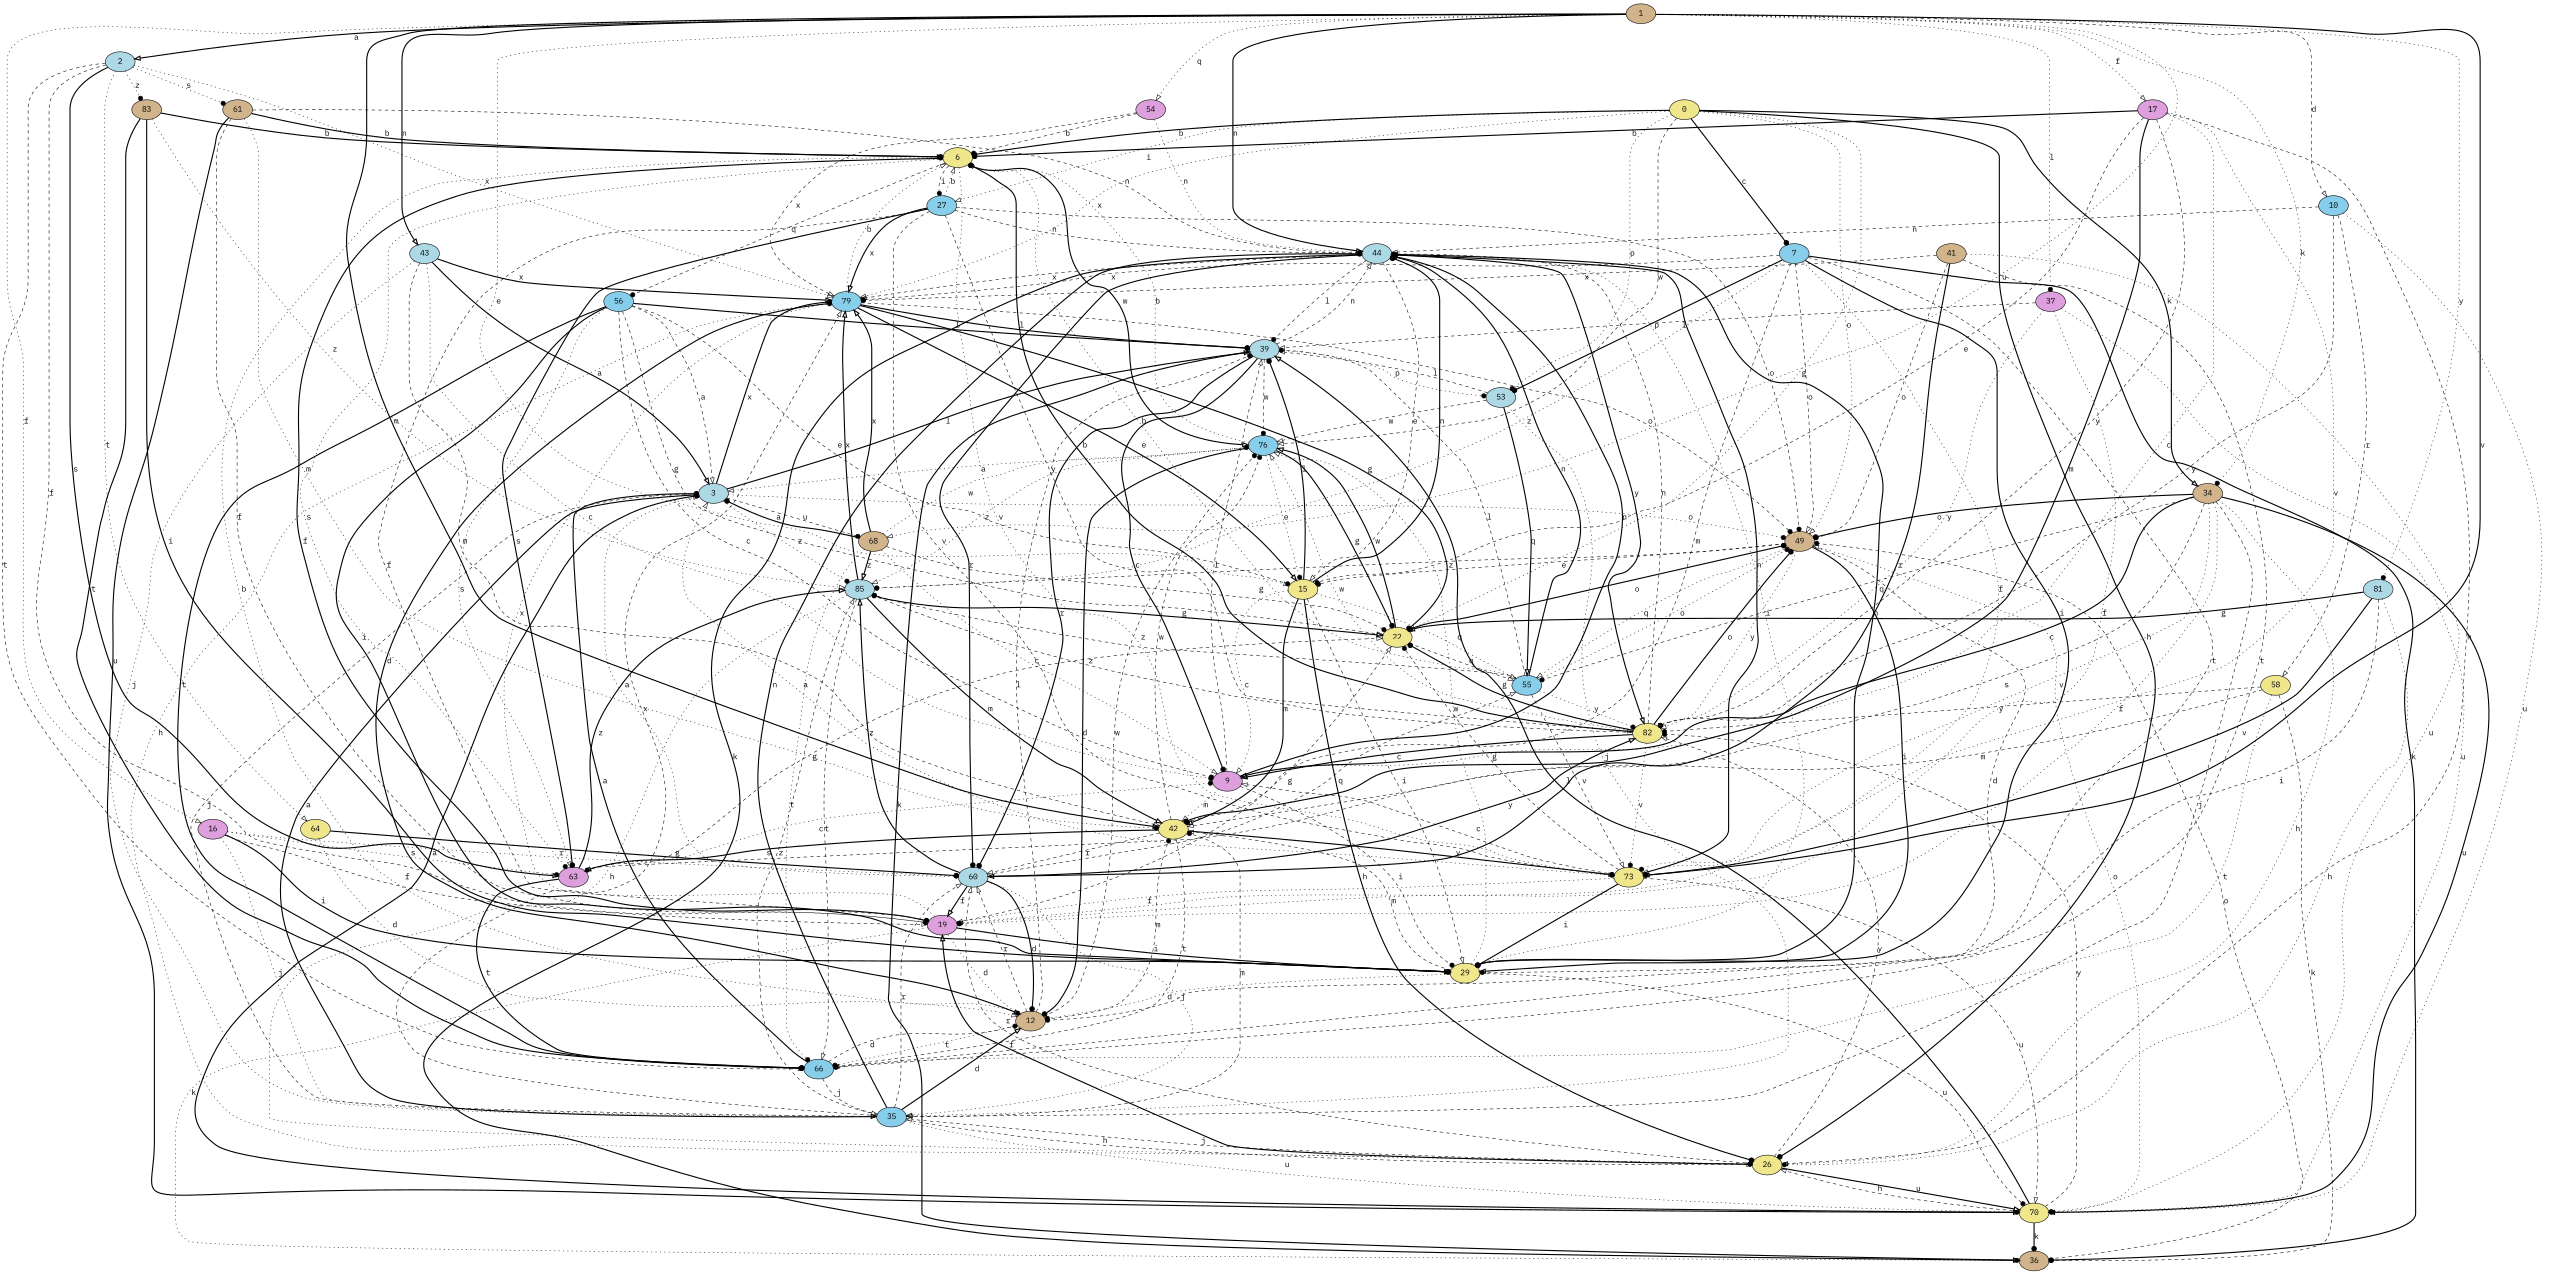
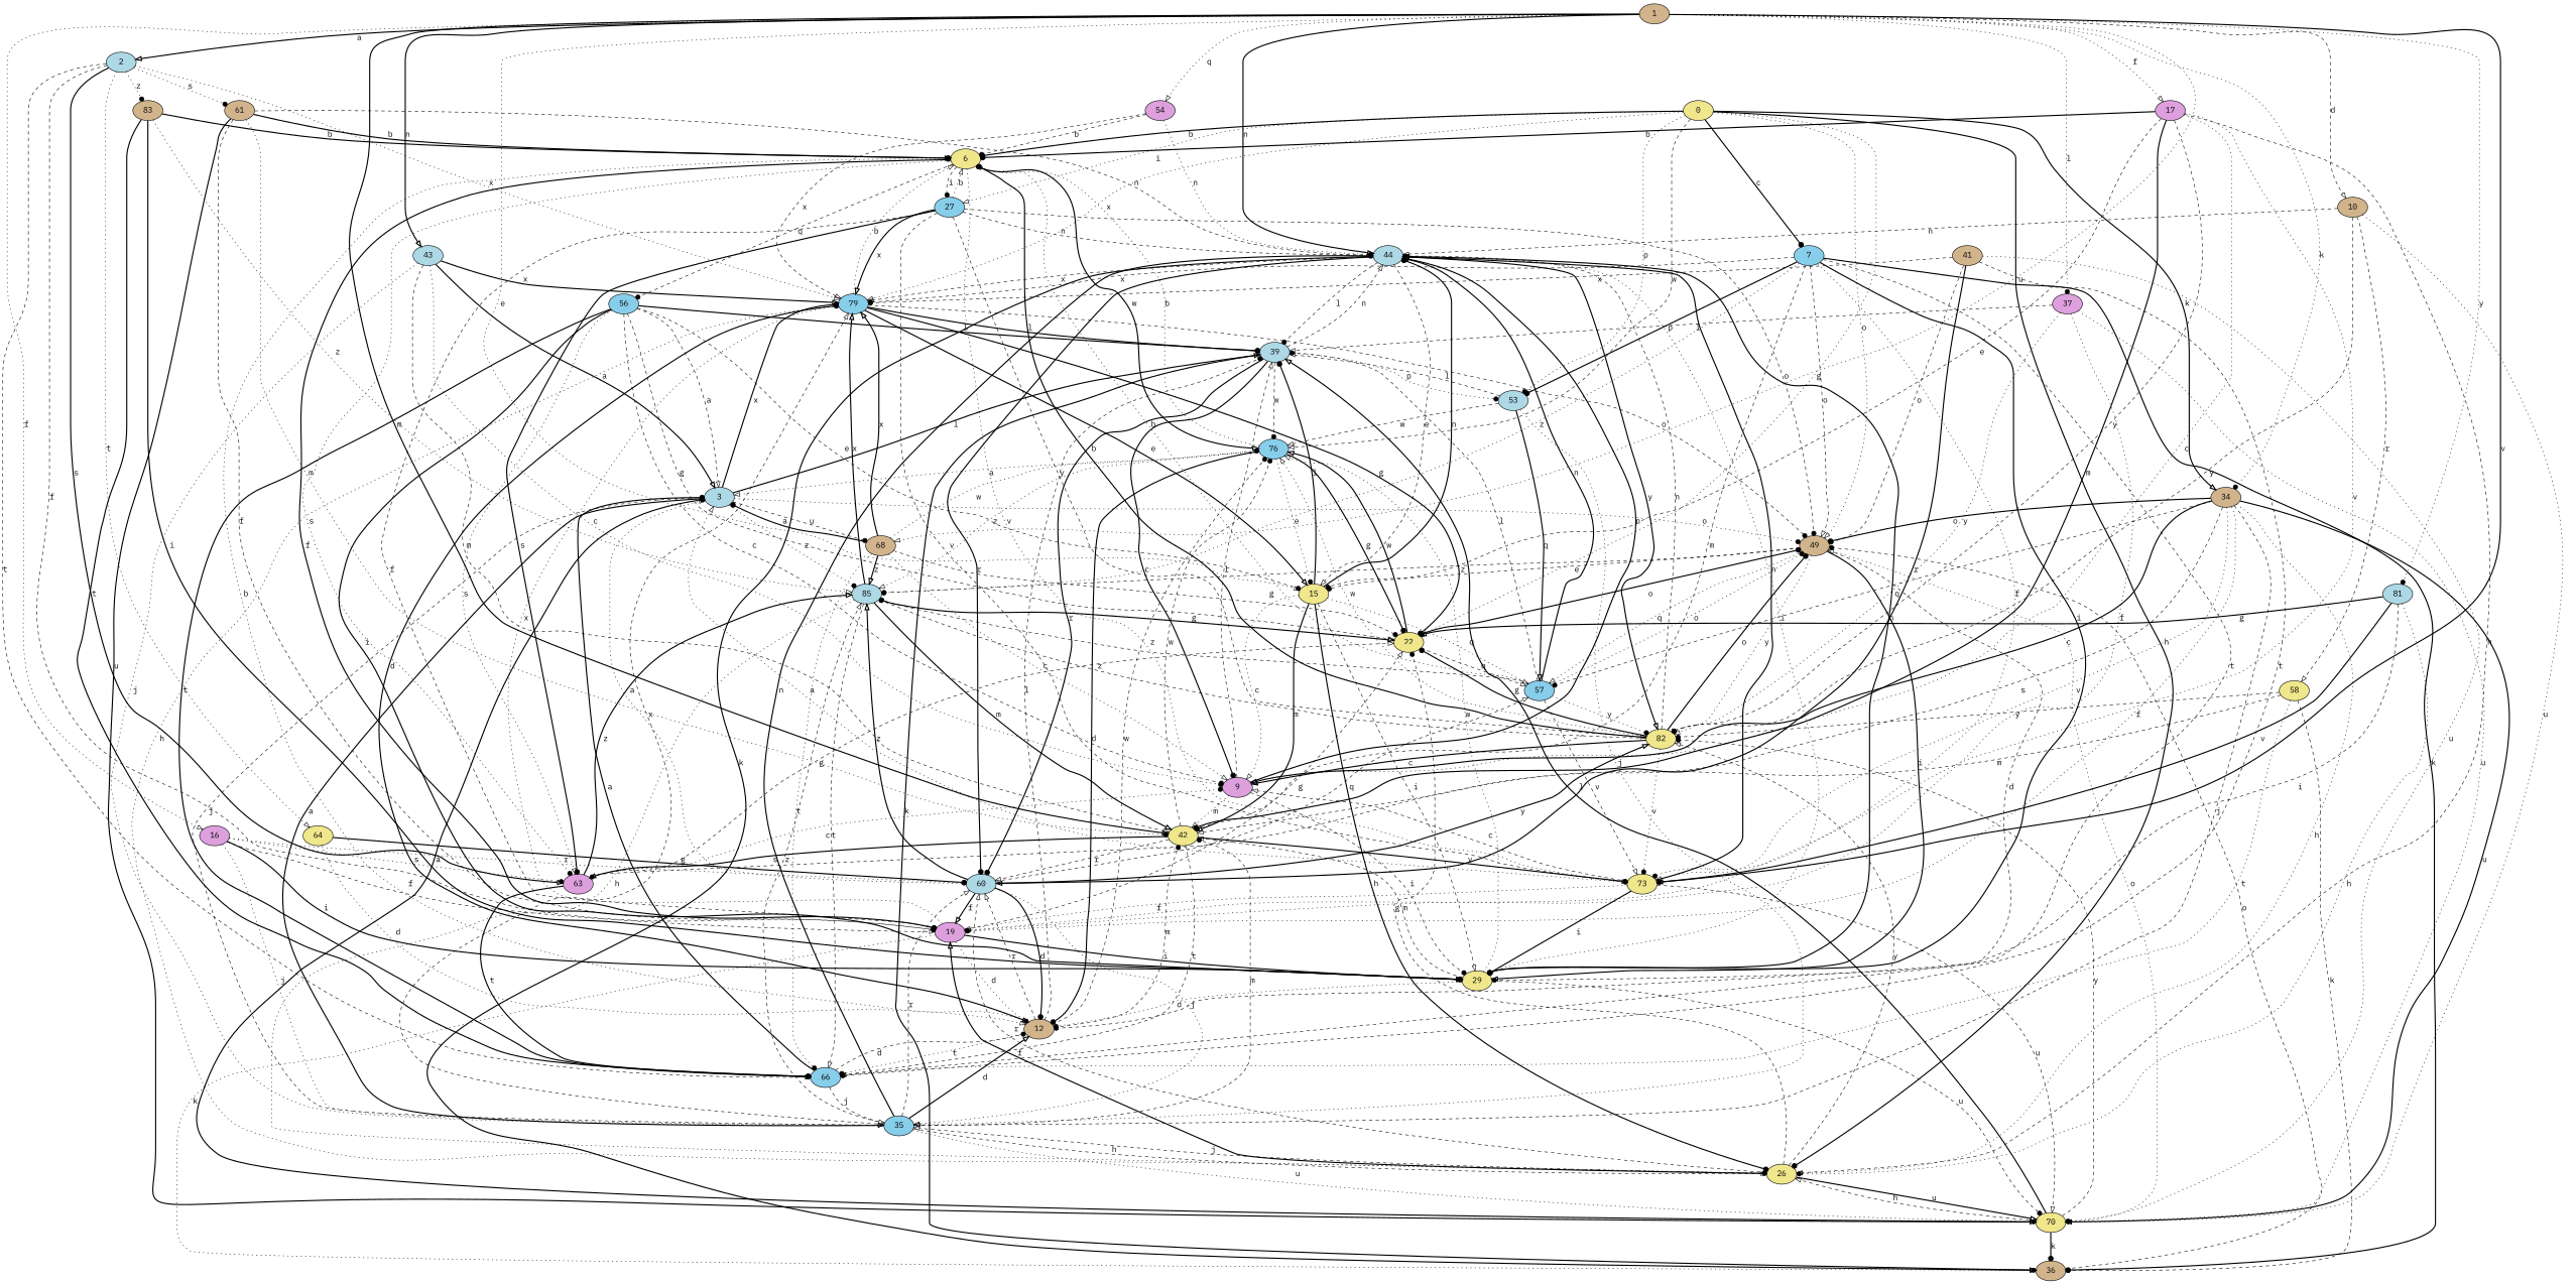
  strict digraph {
    fontname="IBM Plex Mono"
    node [fillcolor=khaki fontname="IBM Plex Mono" style=filled]
    edge [arrowhead=dot fontname="IBM Plex Mono" style=dashed]
    0
    6
    7 [fillcolor=skyblue]
    22
    26
    27 [fillcolor=skyblue]
    34 [fillcolor=tan]
    49 [fillcolor=tan]
    53 [fillcolor=lightblue]
    76 [fillcolor=skyblue]
    79 [fillcolor=skyblue]
    73
    19 [fillcolor=plum]
    63 [fillcolor=plum]
    56 [fillcolor=skyblue]
    42
    66 [fillcolor=skyblue]
    85 [fillcolor=lightblue]
    29
    36 [fillcolor=tan]
-   57 [fillcolor=skyblue label=55]
+   57 [fillcolor=skyblue]
    n22 [fillcolor=skyblue label=35]
    70
    82
    60 [fillcolor=lightblue]
    n26 [fillcolor=lightblue label=44]
    9 [fillcolor=plum]
    15
    12 [fillcolor=tan]
    39 [fillcolor=lightblue]
    3 [fillcolor=lightblue]
    1 [fillcolor=tan]
    2 [fillcolor=lightblue]
-   10 [fillcolor=skyblue]
+   10 [fillcolor=tan]
    16 [fillcolor=plum]
    17 [fillcolor=plum]
    37 [fillcolor=plum]
    43 [fillcolor=lightblue]
    54 [fillcolor=plum]
    68 [fillcolor=tan]
    81 [fillcolor=lightblue]
    61 [fillcolor=tan]
    64
    83 [fillcolor=tan]
    58
    41 [fillcolor=tan]
    0 -> 6 [label=b style=bold]
    0 -> 7 [label=c style=bold]
    0 -> 22 [label=g style=dotted]
    0 -> 26 [label=h style=bold]
    0 -> 27 [arrowhead=onormal label=i style=dotted]
    0 -> 34 [arrowhead=onormal label=k style=bold]
    0 -> 49 [arrowhead=onormal label=o style=dotted]
    0 -> 53 [label=p style=dotted]
    0 -> 76 [arrowhead=onormal label=w]
    0 -> 79 [arrowhead=onormal label=x style=dotted]
    6 -> 27 [label=i]
    6 -> 76 [arrowhead=onormal label=w style=bold]
    6 -> 73 [label=v style=dotted]
    6 -> 19 [label=f style=bold]
    6 -> 63 [label=s style=dotted]
    6 -> 56 [label=q]
    7 -> 49 [arrowhead=onormal label=o]
    7 -> 53 [label=p style=bold]
    7 -> 79 [label=x]
    7 -> 19 [arrowhead=onormal label=f style=dotted]
    7 -> 42 [label=m]
    7 -> 66 [arrowhead=onormal label=t]
    7 -> 85 [label=z style=dotted]
    7 -> 29 [label=i style=bold]
    7 -> 36 [label=k style=bold]
    22 -> 49 [label=o style=bold]
    22 -> 76 [arrowhead=onormal label=w style=bold]
    22 -> 57 [arrowhead=onormal label=q]
-   73 -> 22 [label=g]
+   26 -> 22 [label=g]
    26 -> 19 [arrowhead=onormal label=f style=bold]
    26 -> n22 [arrowhead=onormal label=j]
    26 -> 70 [arrowhead=onormal label=u style=bold]
    26 -> 82 [arrowhead=onormal label=y]
    26 -> 60 [arrowhead=onormal label=r]
    27 -> 6 [arrowhead=onormal label=b style=dotted]
    27 -> 49 [label=o]
    27 -> 79 [arrowhead=onormal label=x style=bold]
    27 -> 73 [arrowhead=onormal label=v]
    27 -> 19 [label=f]
    27 -> 63 [label=s style=bold]
    27 -> 82 [arrowhead=onormal label=y]
    27 -> n26 [label=n]
    34 -> 26 [arrowhead=onormal label=h style=dotted]
    34 -> 49 [label=o style=bold]
    34 -> 73 [arrowhead=onormal label=v style=dotted]
    34 -> 19 [label=f style=dotted]
    34 -> 63 [label=s]
    34 -> 57 [label=q]
    34 -> n22 [arrowhead=onormal label=j]
    34 -> 70 [arrowhead=onormal label=u style=bold]
    34 -> 9 [arrowhead=onormal label=c style=bold]
    49 -> 85 [label=z]
    49 -> 29 [arrowhead=onormal label=i style=bold]
    49 -> 57 [arrowhead=onormal label=q style=dotted]
    49 -> 82 [arrowhead=onormal label=y style=dotted]
    49 -> 15 [label=e]
    49 -> 12 [label=d]
    53 -> 76 [arrowhead=onormal label=w]
    53 -> 57 [arrowhead=onormal label=q style=bold]
    53 -> n22 [arrowhead=onormal label=j style=dotted]
    53 -> 39 [arrowhead=onormal label=l]
    76 -> 6 [label=b style=dotted]
    76 -> 22 [label=g style=bold]
    76 -> 85 [arrowhead=onormal label=z style=dotted]
    76 -> 15 [label=e style=dotted]
    76 -> 12 [label=d style=bold]
    76 -> 3 [arrowhead=onormal label=a style=dotted]
    79 -> 6 [arrowhead=onormal label=b style=dotted]
    79 -> 22 [label=g style=bold]
    79 -> 26 [label=h style=dotted]
    79 -> 49 [label=o]
    79 -> 15 [arrowhead=onormal label=e style=bold]
    79 -> 12 [arrowhead=onormal label=d style=bold]
    79 -> 39 [label=l style=bold]
    73 -> 19 [arrowhead=onormal label=f style=dotted]
    73 -> 29 [label=i style=bold]
    73 -> 70 [arrowhead=onormal label=u]
    73 -> n26 [arrowhead=onormal label=n style=bold]
    73 -> 9 [arrowhead=onormal label=c]
    73 -> 3 [arrowhead=onormal label=a style=dotted]
    19 -> 22 [arrowhead=onormal label=g]
    19 -> 79 [label=x style=dotted]
    19 -> 29 [label=i style=bold]
    19 -> 36 [label=k style=dotted]
    19 -> 12 [label=d style=dotted]
    63 -> 22 [arrowhead=onormal label=g]
    63 -> 66 [label=t style=bold]
    63 -> 85 [arrowhead=onormal label=z style=bold]
    63 -> 9 [label=c style=dotted]
    56 -> 22 [arrowhead=onormal label=g]
    56 -> 63 [arrowhead=onormal label=s style=dotted]
    56 -> 66 [label=t style=bold]
    56 -> 29 [arrowhead=onormal label=i style=bold]
    56 -> 9 [label=c]
    56 -> 15 [label=e]
    56 -> 39 [label=l style=bold]
    56 -> 3 [arrowhead=onormal label=a]
    42 -> 76 [label=w]
    42 -> 73 [label=v style=bold]
    42 -> 63 [arrowhead=onormal label=s style=bold]
    42 -> 66 [arrowhead=onormal label=t]
    42 -> 60 [arrowhead=onormal label=r]
    66 -> n22 [arrowhead=onormal label=j]
    66 -> 12 [label=d]
    66 -> 3 [label=a style=bold]
    85 -> 22 [arrowhead=onormal label=g style=bold]
    85 -> 26 [label=h style=dotted]
    85 -> 79 [arrowhead=onormal label=x style=bold]
    85 -> 42 [arrowhead=onormal label=m style=bold]
    85 -> 66 [arrowhead=onormal label=t]
    29 -> 76 [arrowhead=onormal label=w style=dotted]
    29 -> 42 [arrowhead=onormal label=m]
    29 -> 70 [label=u]
    29 -> n26 [label=n style=bold]
    29 -> 12 [label=d style=dotted]
    36 -> 49 [label=o]
    57 -> 6 [arrowhead=onormal label=b style=dotted]
    57 -> 49 [label=o style=dotted]
    57 -> 73 [arrowhead=onormal label=v]
    57 -> 85 [label=z]
    57 -> 82 [label=y style=dotted]
    57 -> n26 [arrowhead=onormal label=n style=bold]
    57 -> 39 [label=l]
    n22 -> 26 [arrowhead=onormal label=h]
    n22 -> 79 [arrowhead=onormal label=x]
    n22 -> 42 [label=m]
    n22 -> 85 [arrowhead=onormal label=z]
    n22 -> 70 [label=u style=dotted]
    n22 -> 60 [arrowhead=onormal label=r]
    n22 -> n26 [label=n style=bold]
    n22 -> 12 [arrowhead=onormal label=d style=bold]
    n22 -> 3 [label=a style=bold]
    70 -> 26 [arrowhead=onormal label=h]
    70 -> 49 [arrowhead=onormal label=o style=dotted]
    70 -> 36 [label=k style=bold]
    70 -> 82 [label=y]
    70 -> 39 [arrowhead=onormal label=l style=bold]
    70 -> 3 [label=a style=bold]
    82 -> 6 [label=b style=bold]
    82 -> 22 [label=g style=bold]
    82 -> 49 [label=o style=bold]
    82 -> 76 [arrowhead=onormal label=w style=dotted]
    82 -> 73 [label=v style=dotted]
    82 -> 85 [label=z]
    82 -> n26 [arrowhead=onormal label=n]
    82 -> 9 [arrowhead=onormal label=c style=bold]
    60 -> 19 [arrowhead=onormal label=f style=bold]
    60 -> 85 [arrowhead=onormal label=z style=bold]
    60 -> 57 [arrowhead=onormal label=q]
    60 -> n22 [arrowhead=onormal label=j style=dotted]
    60 -> 82 [arrowhead=onormal label=y style=bold]
    60 -> 12 [label=d style=bold]
    60 -> 3 [arrowhead=onormal label=a style=dotted]
    n26 -> 79 [arrowhead=onormal label=x]
    n26 -> 29 [label=i style=dotted]
    n26 -> 36 [arrowhead=onormal label=k style=bold]
    n26 -> 82 [arrowhead=onormal label=y style=bold]
    n26 -> 60 [label=r style=bold]
    n26 -> 15 [arrowhead=onormal label=e]
    n26 -> 39 [label=l]
    9 -> 42 [arrowhead=onormal label=m style=dotted]
    9 -> 29 [label=i]
    9 -> n26 [label=n style=bold]
    9 -> 39 [arrowhead=onormal label=l]
    15 -> 26 [label=h style=bold]
    15 -> 42 [arrowhead=onormal label=m style=bold]
    15 -> 29 [arrowhead=onormal label=i]
    15 -> 57 [arrowhead=onormal label=q style=dotted]
    15 -> n26 [label=n style=bold]
    15 -> 9 [arrowhead=onormal label=c style=dotted]
    15 -> 39 [label=l style=bold]
    12 -> 6 [label=b style=dotted]
    12 -> 76 [label=w]
    12 -> 42 [label=m]
    12 -> 66 [label=t style=dotted]
    12 -> 60 [arrowhead=onormal label=r]
    12 -> 39 [label=l]
    39 -> 53 [label=p style=dotted]
    39 -> 76 [label=w]
    39 -> 36 [arrowhead=onormal label=k style=bold]
    39 -> 60 [label=r style=bold]
    39 -> n26 [arrowhead=onormal label=n]
    39 -> 9 [label=c style=bold]
    3 -> 49 [label=o style=dotted]
    3 -> 79 [label=x style=bold]
    3 -> 85 [label=z style=dotted]
    3 -> n22 [arrowhead=onormal label=j]
    3 -> 39 [arrowhead=onormal label=l style=bold]
    3 -> 68 [label=u]
    1 -> 34 [label=k style=dotted]
    1 -> 73 [arrowhead=onormal label=v style=bold]
    1 -> 42 [arrowhead=onormal label=m style=bold]
    1 -> n26 [arrowhead=onormal label=n style=bold]
    1 -> 15 [arrowhead=onormal label=e style=dotted]
    1 -> 2 [arrowhead=onormal label=a style=bold]
    1 -> 10 [arrowhead=onormal label=d]
    1 -> 16 [arrowhead=onormal label=f style=dotted]
    1 -> 17 [arrowhead=onormal label=f style=dotted]
    1 -> 37 [label=l style=dotted]
    1 -> 43 [arrowhead=onormal label=n style=bold]
    1 -> 54 [arrowhead=onormal label=q style=dotted]
    1 -> 68 [arrowhead=onormal label=u style=dotted]
    1 -> 81 [label=y style=dotted]
    2 -> 79 [arrowhead=onormal label=x style=dotted]
    2 -> 19 [label=f]
    2 -> 63 [arrowhead=onormal label=s style=bold]
    2 -> 66 [arrowhead=onormal label=t]
    2 -> 61 [label=s style=dotted]
    2 -> 64 [arrowhead=onormal label=t style=dotted]
    2 -> 83 [label=z style=dotted]
    10 -> 70 [arrowhead=onormal label=u style=dotted]
    10 -> 82 [label=y]
    10 -> n26 [arrowhead=onormal label=n]
    10 -> 58 [arrowhead=onormal label=r]
    16 -> 19 [arrowhead=onormal label=f]
    16 -> 63 [label=s style=dotted]
    16 -> 29 [label=i style=bold]
    16 -> n22 [arrowhead=onormal label=j style=dotted]
    16 -> 60 [label=r style=dotted]
    17 -> 6 [label=b style=bold]
    17 -> 26 [arrowhead=onormal label=h]
    17 -> 73 [label=v style=dotted]
    17 -> 42 [label=m style=bold]
    17 -> 82 [label=y]
    17 -> 9 [arrowhead=onormal label=c style=dotted]
    17 -> 15 [label=e]
    37 -> 19 [label=f style=dotted]
    37 -> 70 [label=u style=dotted]
    37 -> 82 [label=y style=dotted]
    37 -> 39 [arrowhead=onormal label=l]
    43 -> 79 [arrowhead=onormal label=x style=bold]
    43 -> 42 [arrowhead=onormal label=m]
    43 -> n22 [arrowhead=onormal label=j style=dotted]
    43 -> 9 [label=c style=dotted]
    43 -> 3 [arrowhead=onormal label=a style=bold]
    54 -> 6 [label=b]
    54 -> 79 [arrowhead=onormal label=x]
    54 -> n26 [label=n style=dotted]
    68 -> 22 [label=g]
    68 -> 76 [label=w style=dotted]
    68 -> 79 [arrowhead=onormal label=x style=bold]
    68 -> 66 [label=t style=dotted]
    68 -> 85 [arrowhead=onormal label=z style=bold]
    68 -> 9 [arrowhead=onormal label=c style=dotted]
    68 -> 3 [label=a style=bold]
    81 -> 22 [arrowhead=onormal label=g style=bold]
    81 -> 26 [label=h style=dotted]
    81 -> 73 [label=v style=bold]
    81 -> 29 [label=i]
    61 -> 6 [label=b style=bold]
    61 -> 19 [label=f]
    61 -> 42 [label=m style=dotted]
    61 -> 70 [arrowhead=onormal label=u style=bold]
    61 -> n26 [arrowhead=onormal label=n]
    64 -> 60 [label=g style=bold]
    64 -> 12 [arrowhead=onormal label=d style=dotted]
    83 -> 6 [arrowhead=onormal label=b style=bold]
    83 -> 66 [label=t style=bold]
    83 -> 85 [arrowhead=onormal label=z style=dotted]
    83 -> 29 [arrowhead=onormal label=i style=bold]
    58 -> 42 [arrowhead=onormal label=m]
    58 -> 66 [label=t style=dotted]
    58 -> 36 [label=k]
    58 -> 82 [label=y]
    41 -> 49 [label=o]
    41 -> 79 [label=x]
    41 -> 66 [label=t]
    41 -> 70 [label=u style=dotted]
    41 -> 60 [arrowhead=onormal label=r style=bold]
  }
